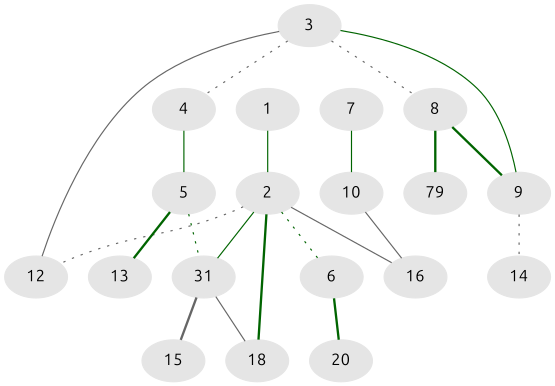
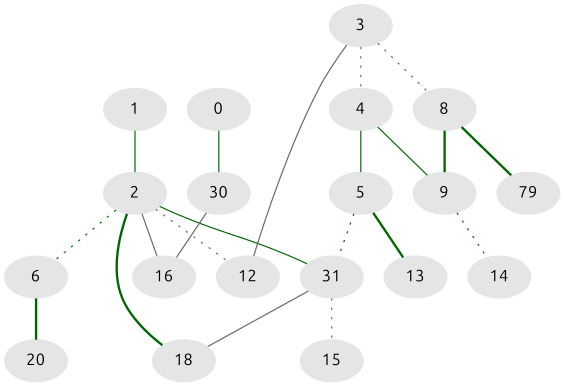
  graph {
    fontname=Ubuntu
    node [color=gray90 fontname=Ubuntu style=filled]
    edge [color=darkgreen fontname=Ubuntu style=solid]
    1
    2
    6
    n4 [label=31]
    16
    18
    12
-   7
-   10
+   7 [label=0]
+   10 [label=30]
    3
    4
    8
    20
    15
    5
    9
    n17 [label=79]
    13
    14
    1 -- 2
    2 -- 6 [style=dotted]
    2 -- n4
    2 -- 16 [color=gray40]
    2 -- 18 [style=bold]
    2 -- 12 [color=gray40 style=dotted]
    6 -- 20 [style=bold]
    n4 -- 18 [color=gray40]
-   n4 -- 15 [color=gray40 style=bold]
+   n4 -- 15 [color=gray40 style=dotted]
    7 -- 10
    10 -- 16 [color=gray40]
    3 -- 12 [color=gray40]
    3 -- 4 [color=gray40 style=dotted]
    3 -- 8 [color=gray40 style=dotted]
    4 -- 5
-   3 -- 9
+   4 -- 9
    8 -- 9 [style=bold]
    8 -- n17 [style=bold]
    5 -- n4 [style=dotted]
    5 -- 13 [style=bold]
-   9 -- 14 [color=gray40 style=dotted]
+   9 -- 14 [style=dotted]
  }
